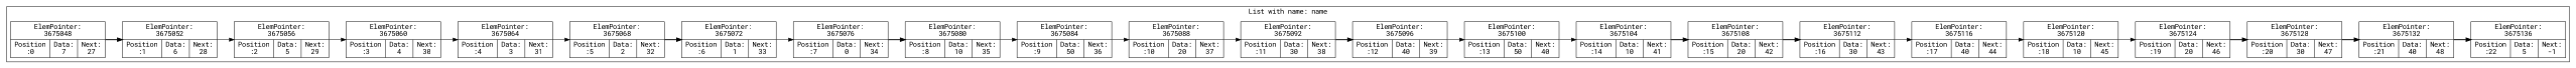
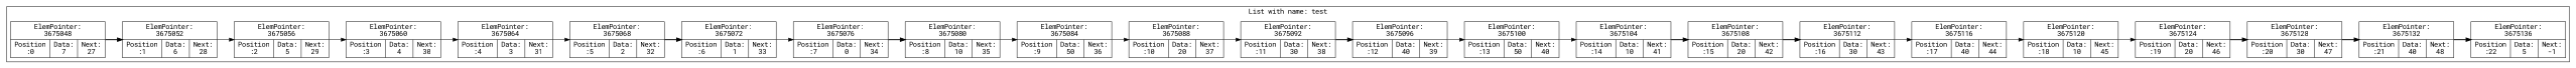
  digraph {
    rankdir=LR
    fontname="Roboto Mono"
    node [shape=record fontname="Roboto Mono"]
    edge [style=solid fontname="Roboto Mono"]
    n1 [label="ElemPointer:\n3675048 | {Position\n:0 | Data:\n7 | Next:\n27}"]
    n2 [label="ElemPointer:\n3675052 | {Position\n:1 | Data:\n6 | Next:\n28}"]
    n3 [label="ElemPointer:\n3675056 | {Position\n:2 | Data:\n5 | Next:\n29}"]
    n4 [label="ElemPointer:\n3675060 | {Position\n:3 | Data:\n4 | Next:\n30}"]
    n5 [label="ElemPointer:\n3675064 | {Position\n:4 | Data:\n3 | Next:\n31}"]
    n6 [label="ElemPointer:\n3675068 | {Position\n:5 | Data:\n2 | Next:\n32}"]
    n7 [label="ElemPointer:\n3675072 | {Position\n:6 | Data:\n1 | Next:\n33}"]
    n8 [label="ElemPointer:\n3675076 | {Position\n:7 | Data:\n0 | Next:\n34}"]
    n9 [label="ElemPointer:\n3675080 | {Position\n:8 | Data:\n10 | Next:\n35}"]
    n10 [label="ElemPointer:\n3675084 | {Position\n:9 | Data:\n50 | Next:\n36}"]
    n11 [label="ElemPointer:\n3675088 | {Position\n:10 | Data:\n20 | Next:\n37}"]
    n12 [label="ElemPointer:\n3675092 | {Position\n:11 | Data:\n30 | Next:\n38}"]
    n13 [label="ElemPointer:\n3675096 | {Position\n:12 | Data:\n40 | Next:\n39}"]
    n14 [label="ElemPointer:\n3675100 | {Position\n:13 | Data:\n50 | Next:\n40}"]
    n15 [label="ElemPointer:\n3675104 | {Position\n:14 | Data:\n10 | Next:\n41}"]
    n16 [label="ElemPointer:\n3675108 | {Position\n:15 | Data:\n20 | Next:\n42}"]
    n17 [label="ElemPointer:\n3675112 | {Position\n:16 | Data:\n30 | Next:\n43}"]
    n18 [label="ElemPointer:\n3675116 | {Position\n:17 | Data:\n40 | Next:\n44}"]
    n19 [label="ElemPointer:\n3675120 | {Position\n:18 | Data:\n10 | Next:\n45}"]
    n20 [label="ElemPointer:\n3675124 | {Position\n:19 | Data:\n20 | Next:\n46}"]
    n21 [label="ElemPointer:\n3675128 | {Position\n:20 | Data:\n30 | Next:\n47}"]
    n22 [label="ElemPointer:\n3675132 | {Position\n:21 | Data:\n40 | Next:\n48}"]
    n23 [label="ElemPointer:\n3675136 | {Position\n:22 | Data:\n5 | Next:\n-1}"]
    subgraph cluster_1 {
-     label="List with name: name"
+     label="List with name: test"
      n1
      n2
      n3
      n4
      n5
      n6
      n7
      n8
      n9
      n10
      n11
      n12
      n13
      n14
      n15
      n16
      n17
      n18
      n19
      n20
      n21
      n22
      n23
    }
    n1 -> n2 [style=bold]
    n2 -> n3
    n3 -> n4
    n4 -> n5
    n5 -> n6
    n6 -> n7 [style=bold]
    n7 -> n8
    n8 -> n9 [style=bold]
    n9 -> n10
    n10 -> n11
    n11 -> n12
    n12 -> n13 [style=bold]
    n13 -> n14
    n14 -> n15
    n15 -> n16 [style=bold]
    n16 -> n17 [style=bold]
    n17 -> n18
    n18 -> n19
    n19 -> n20
    n20 -> n21 [style=bold]
    n21 -> n22 [style=bold]
    n22 -> n23 [style=bold]
  }
